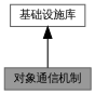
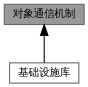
  digraph {
    rankdir=TB
    fontname="PT Serif"
    node [fontname="PT Serif" fontsize=10 shape=box style=filled]
    n1 [color=grey40 fillcolor=white height=0.2 label="基础设施库" width=0.4]
    n2 [color=gray40 fillcolor=grey60 fontcolor=black height=0.2 label="对象通信机制" width=0.4]
-   n1 -> n2 [dir=back fontname="PT Serif" fontsize=10 labelfontname=Helvetica labelfontsize=10 shape=plaintext style=solid]
+   n2 -> n1 [dir=back fontname="PT Serif" fontsize=10 labelfontname=Helvetica labelfontsize=10 shape=plaintext style=solid]
  }
